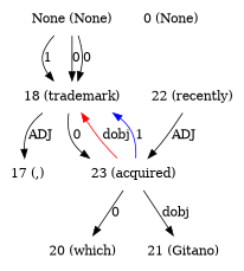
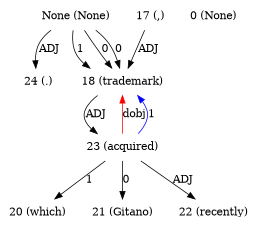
  digraph {
    node [shape=plaintext]
    edge [dir=forward]
    n1 [label="None (None)"]
+   n2 [label="24 (.)"]
    n3 [label="18 (trademark)"]
    n4 [label="17 (,)"]
    n5 [label="23 (acquired)"]
    n6 [label="20 (which)"]
    n7 [label="21 (Gitano)"]
    n8 [label="22 (recently)"]
    n9 [label="0 (None)"]
+   n1 -> n2 [label=ADJ]
    n1 -> n3 [label=1]
    n1 -> n3 [label=0]
    n1 -> n3 [label=0]
-   n3 -> n4 [label=ADJ]
-   n3 -> n5 [label=0]
+   n4 -> n3 [label=ADJ]
+   n3 -> n5 [label=ADJ]
    n5 -> n3 [color=red label=dobj]
    n5 -> n3 [color=blue label=1]
-   n5 -> n6 [label=0]
-   n5 -> n7 [label=dobj]
-   n8 -> n5 [label=ADJ]
+   n5 -> n6 [label=1]
+   n5 -> n7 [label=0]
+   n5 -> n8 [label=ADJ]
  }
